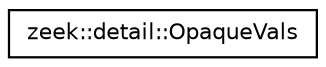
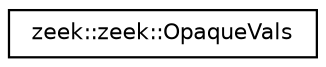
  digraph {
    rankdir=LR
-   n1 [color=black fillcolor=white fontname=Helvetica fontsize=10 height=0.2 label="zeek::detail::OpaqueVals" shape=record style=filled width=0.4]
+   n1 [color=black fillcolor=white fontname=Helvetica fontsize=10 height=0.2 label="zeek::zeek::OpaqueVals" shape=record style=filled width=0.4]
  }
